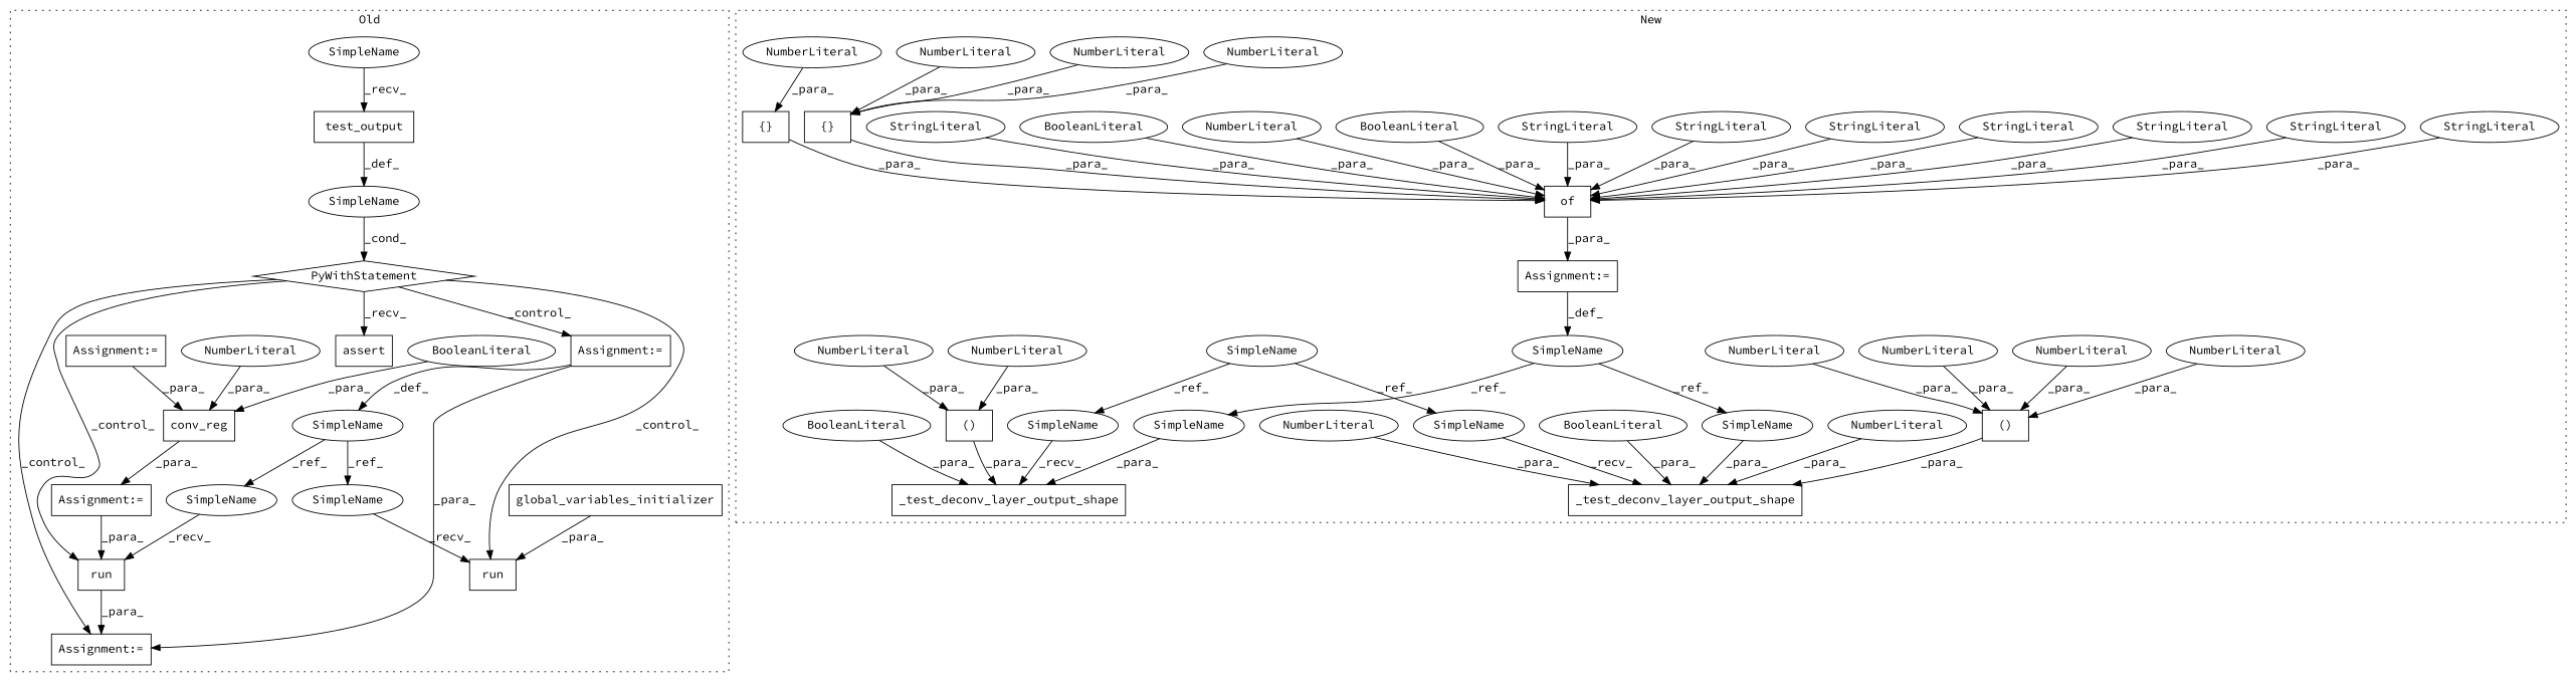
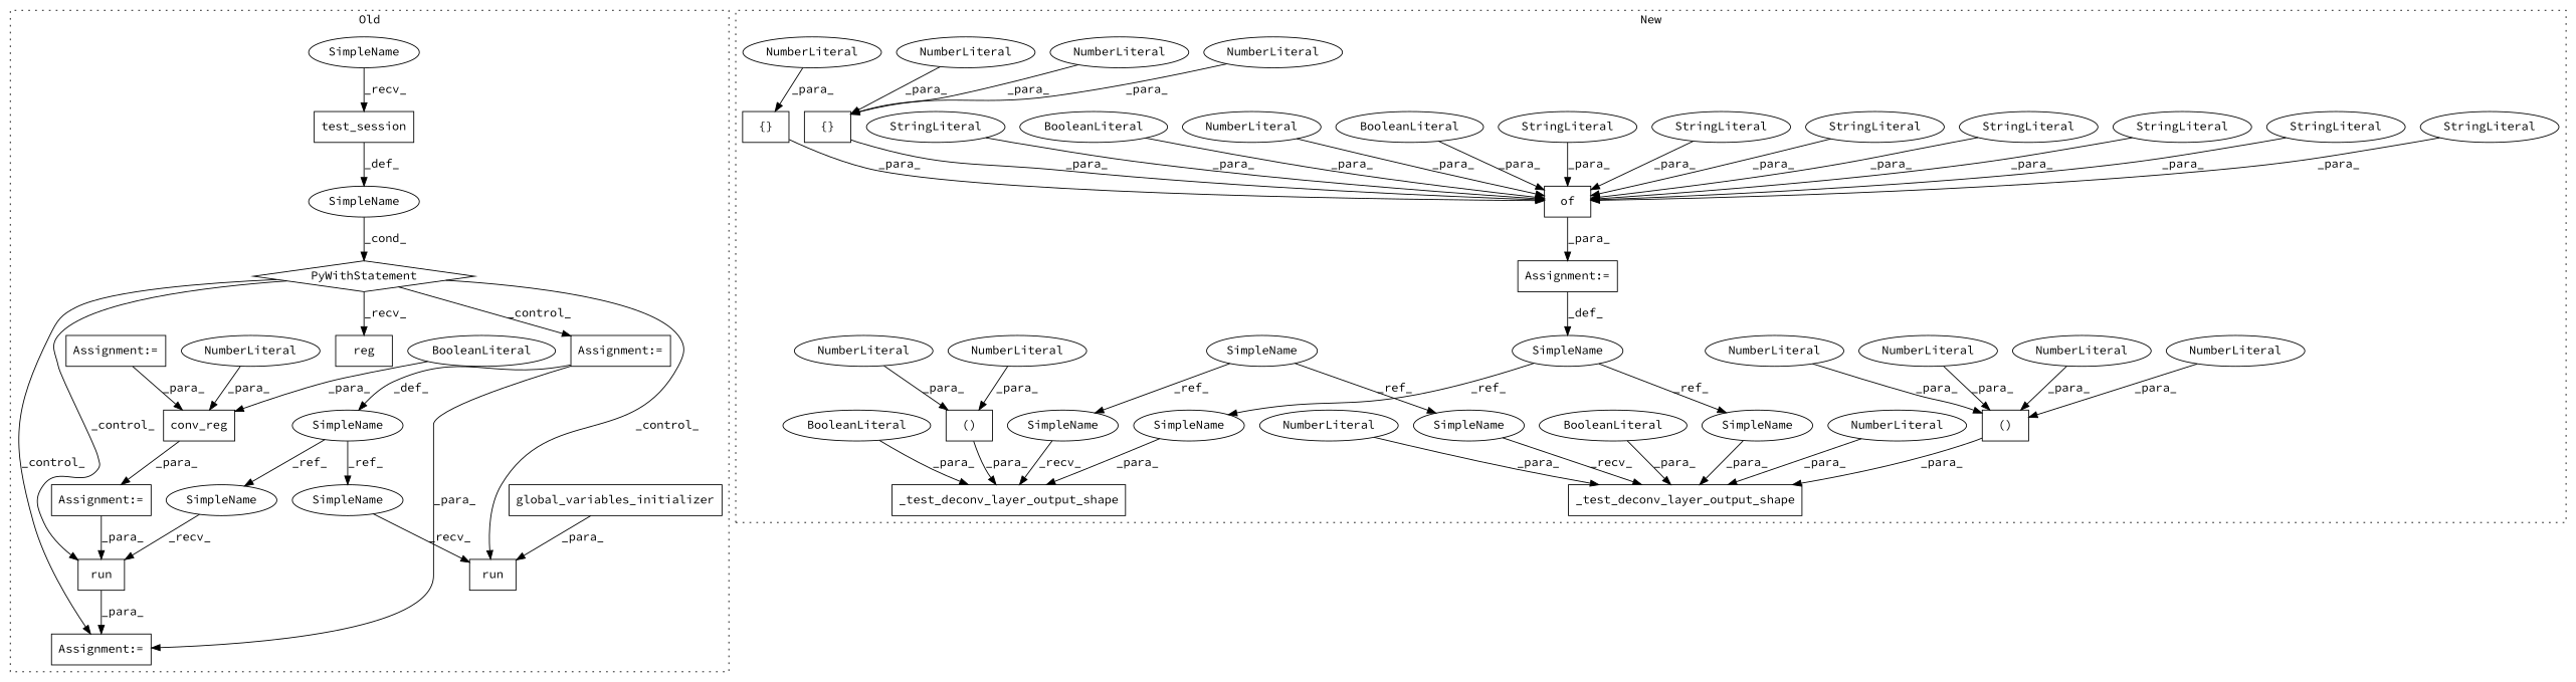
  digraph {
    fontname="Source Code Pro"
    node [a=34 fontname="Source Code Pro" l=4 s=7162 shape=ellipse]
    edge [fontname="Source Code Pro"]
    n1 [a=32 l="9,1" label=conv_reg s="7069,7091" shape=box]
    n2 [a=32 l="4,1" label=run s="7245,7261" shape=box]
    n3 [a=42 label=SimpleName l="" s=""]
    n4 [a=104 l="10,2" label=PyWithStatement s="7119,7148" shape=diamond]
    n5 [a=32 l="4,1" label=run s="7179,7224" shape=box]
    n6 [a=42 label=SimpleName]
-   n7 [a=32 l=14 label=test_output s=7134 shape=box]
+   n7 [a=32 l=14 label=test_session s=7134 shape=box]
    n8 [a=32 l=30 label=global_variables_initializer s=7194 shape=box]
    n9 [a=7 l=1 label="Assignment:=" s=7068 shape=box]
    n10 [a=7 l=1 label="Assignment:=" s=6927 shape=box]
    n11 [a=7 l=1 label="Assignment:=" s=7239 shape=box]
    n12 [a=7 label="Assignment:=" shape=box]
-   n13 [a=32 l="22,1" label=assert s="7275,7372" shape=box]
+   n13 [a=32 l="22,1" label=reg s="7275,7372" shape=box]
    n14 [a=9 label=BooleanLiteral s=7083]
    n15 [l=3 label=NumberLiteral s=7088]
    n16 [a=42 label=SimpleName s=7240]
    n17 [a=42 label=SimpleName s=7174]
    n18 [a=42 label=SimpleName s=7129]
    n19 [a=32 l="3,1" label=of s="7010,7190" shape=box]
    n20 [a=45 l=9 label=StringLiteral s=7107]
    n21 [a=45 l=11 label=StringLiteral s=7089]
    n22 [a=45 l=8 label=StringLiteral s=7063]
    n23 [a=45 l=11 label=StringLiteral s=7122]
    n24 [a=45 l=7 label=StringLiteral s=7134]
    n25 [a=45 l=15 label=StringLiteral s=7013]
    n26 [a=9 label=BooleanLiteral s=7117]
    n27 [l=2 label=NumberLiteral s=7029]
    n28 [a=4 l="1,1" label="{}" s="7081,7087" shape=box]
    n29 [l=1 label=NumberLiteral s=7086]
    n30 [l=1 label=NumberLiteral s=7084]
    n31 [a=9 l=5 label=BooleanLiteral s=7101]
    n32 [a=45 l=15 label=StringLiteral s=7142]
    n33 [a=7 l=1 label="Assignment:=" s=7005 shape=box]
    n34 [a=4 l="1,1" label="{}" s="7055,7061" shape=box]
    n35 [l=1 label=NumberLiteral s=7082]
    n36 [l=1 label=NumberLiteral s=7058]
    n37 [a=45 l=13 label=StringLiteral s=7032]
    n38 [a=32 l="32,1" label=_test_deconv_layer_output_shape s="7202,7324" shape=box]
    n39 [a=106 l=61 label="()" s=7253 shape=box]
    n40 [l=2 label=NumberLiteral s=7312]
    n41 [l=2 label=NumberLiteral s=7282]
    n42 [l=1 label=NumberLiteral s=7253]
    n43 [l=3 label=NumberLiteral s=7321]
    n44 [l=2 label=NumberLiteral s=7297]
    n45 [a=32 l="32,1" label=_test_deconv_layer_output_shape s="7336,7459" shape=box]
    n46 [a=106 l=61 label="()" s=7387 shape=box]
    n47 [l=1 label=NumberLiteral s=7234]
    n48 [l=2 label=NumberLiteral s=7401]
    n49 [a=42 label=SimpleName s=6932]
    n50 [a=9 l=5 label=BooleanLiteral s=7450]
    n51 [a=9 label=BooleanLiteral s=7316]
    n52 [a=42 l=11 label=SimpleName s=6994]
    n53 [l=2 label=NumberLiteral s=7446]
    n54 [a=42 l=11 label=SimpleName s=7370]
    n55 [a=42 l=11 label=SimpleName s=7236]
    n56 [a=42 label=SimpleName s=7197]
    n57 [a=42 label=SimpleName s=7331]
    subgraph cluster_1 {
      label=Old
      style=dotted
      n1
      n2
      n3
      n4
      n5
      n6
      n7
      n8
      n9
      n10
      n11
      n12
      n13
      n14
      n15
      n16
      n17
      n18
    }
    subgraph cluster_2 {
      label=New
      style=dotted
      n19
      n20
      n21
      n22
      n23
      n24
      n25
      n26
      n27
      n28
      n29
      n30
      n31
      n32
      n33
      n34
      n35
      n36
      n37
      n38
      n39
      n40
      n41
      n42
      n43
      n44
      n45
      n46
      n47
      n48
      n49
      n50
      n51
      n52
      n53
      n54
      n55
      n56
      n57
    }
    n1 -> n9 [label=_para_]
    n2 -> n11 [label=_para_]
    n3 -> n4 [label=_cond_]
    n4 -> n2 [label=_control_]
    n4 -> n5 [label=_control_]
    n4 -> n11 [label=_control_]
    n4 -> n12 [label=_control_]
    n4 -> n13 [label=_recv_]
    n6 -> n16 [label=_ref_]
    n6 -> n17 [label=_ref_]
    n7 -> n3 [label=_def_]
    n8 -> n5 [label=_para_]
    n9 -> n2 [label=_para_]
    n10 -> n1 [label=_para_]
    n12 -> n6 [label=_def_]
    n12 -> n11 [label=_para_]
    n14 -> n1 [label=_para_]
    n15 -> n1 [label=_para_]
    n16 -> n2 [label=_recv_]
    n17 -> n5 [label=_recv_]
    n18 -> n7 [label=_recv_]
    n19 -> n33 [label=_para_]
    n20 -> n19 [label=_para_]
    n21 -> n19 [label=_para_]
    n22 -> n19 [label=_para_]
    n23 -> n19 [label=_para_]
    n24 -> n19 [label=_para_]
    n25 -> n19 [label=_para_]
    n26 -> n19 [label=_para_]
    n27 -> n19 [label=_para_]
    n28 -> n19 [label=_para_]
    n29 -> n28 [label=_para_]
    n30 -> n28 [label=_para_]
    n31 -> n19 [label=_para_]
    n32 -> n19 [label=_para_]
    n33 -> n52 [label=_def_]
    n34 -> n19 [label=_para_]
    n35 -> n28 [label=_para_]
    n36 -> n34 [label=_para_]
    n37 -> n19 [label=_para_]
    n39 -> n38 [label=_para_]
    n40 -> n39 [label=_para_]
    n41 -> n39 [label=_para_]
    n42 -> n39 [label=_para_]
    n43 -> n38 [label=_para_]
    n44 -> n39 [label=_para_]
    n46 -> n45 [label=_para_]
    n47 -> n38 [label=_para_]
    n48 -> n46 [label=_para_]
    n49 -> n56 [label=_ref_]
    n49 -> n57 [label=_ref_]
    n50 -> n45 [label=_para_]
    n51 -> n38 [label=_para_]
    n52 -> n54 [label=_ref_]
    n52 -> n55 [label=_ref_]
    n53 -> n46 [label=_para_]
    n54 -> n45 [label=_para_]
    n55 -> n38 [label=_para_]
    n56 -> n38 [label=_recv_]
    n57 -> n45 [label=_recv_]
  }
